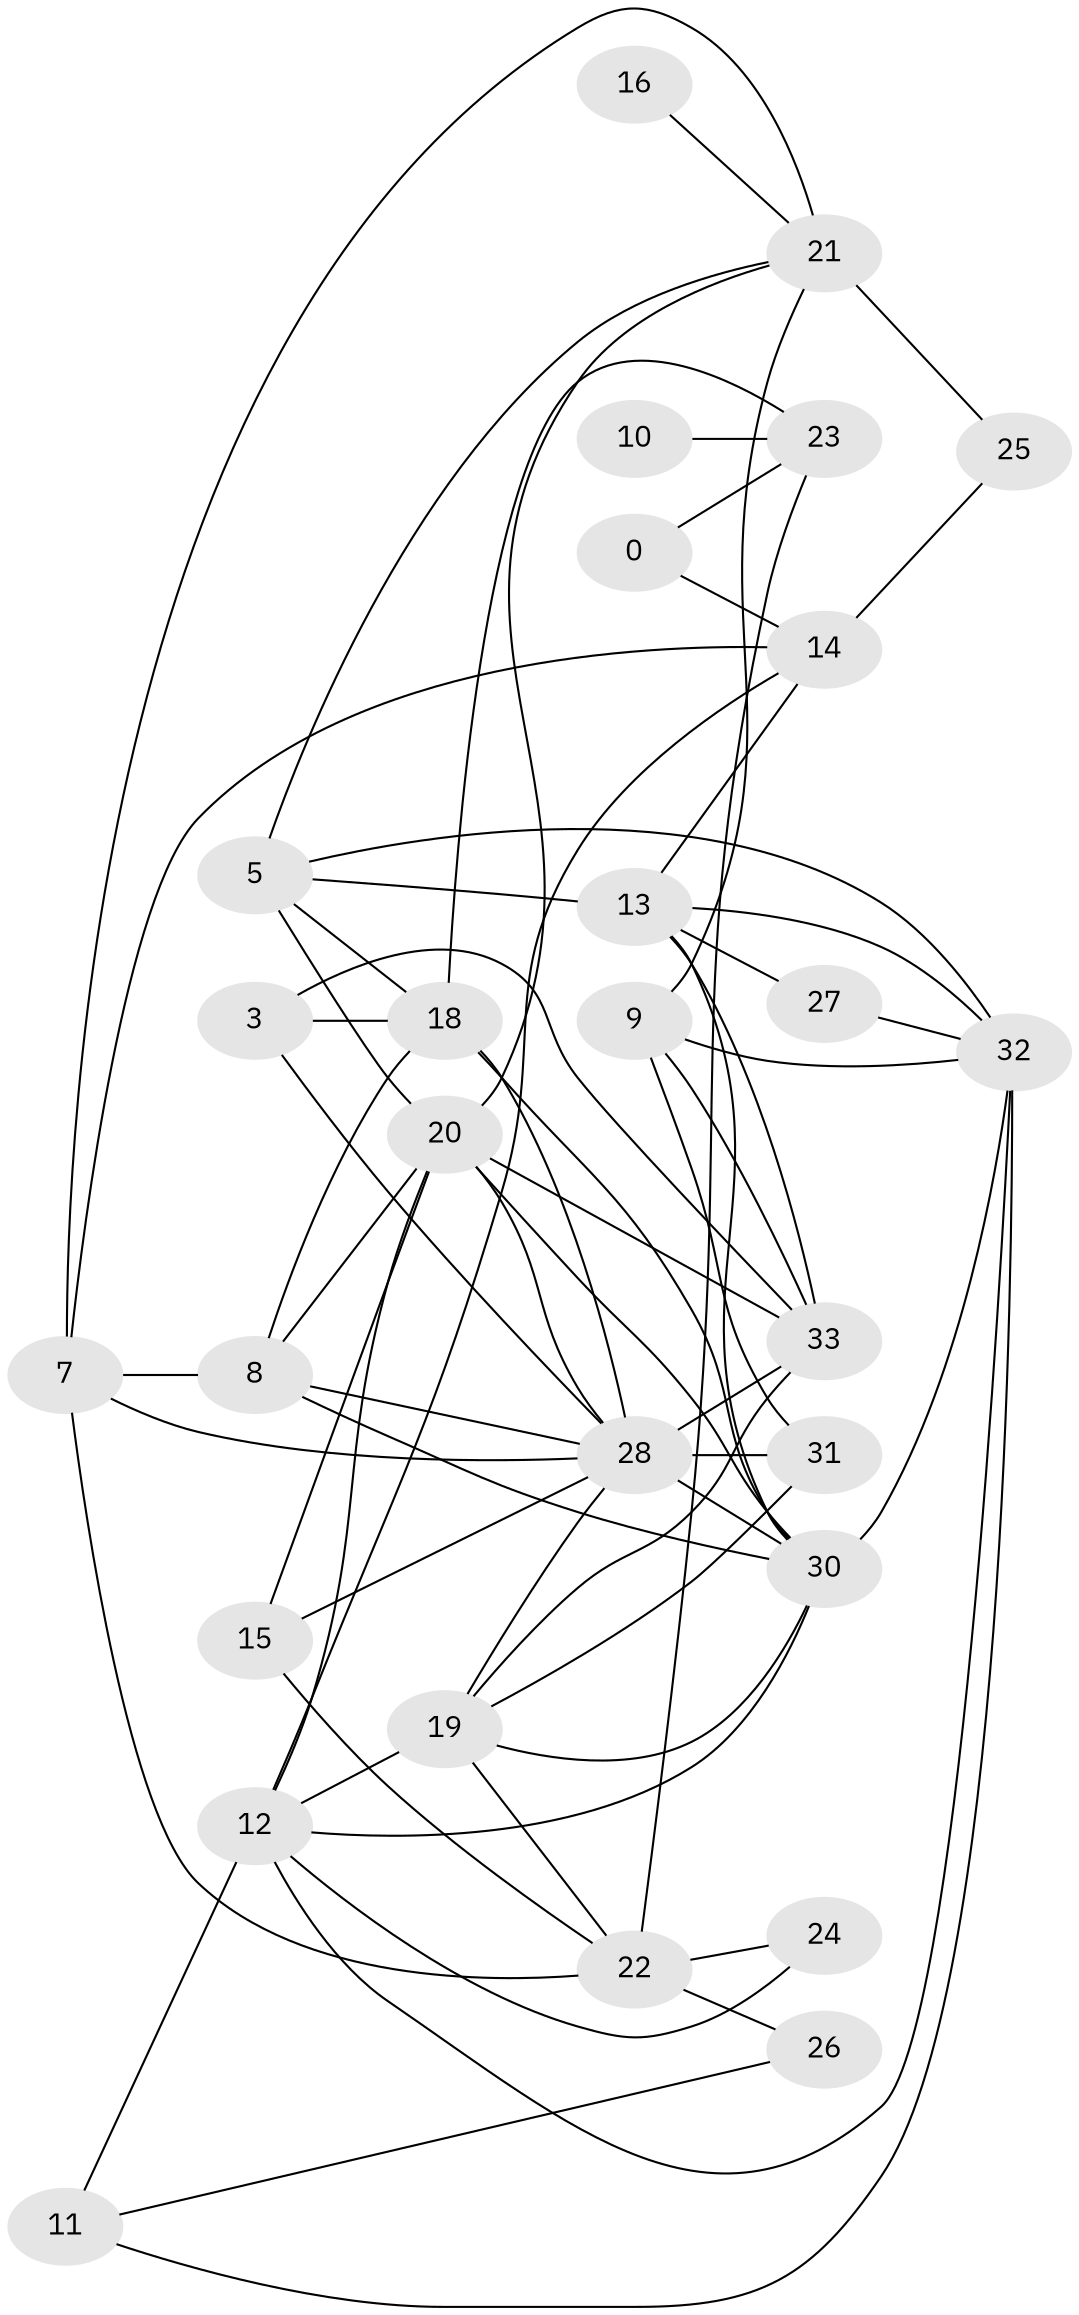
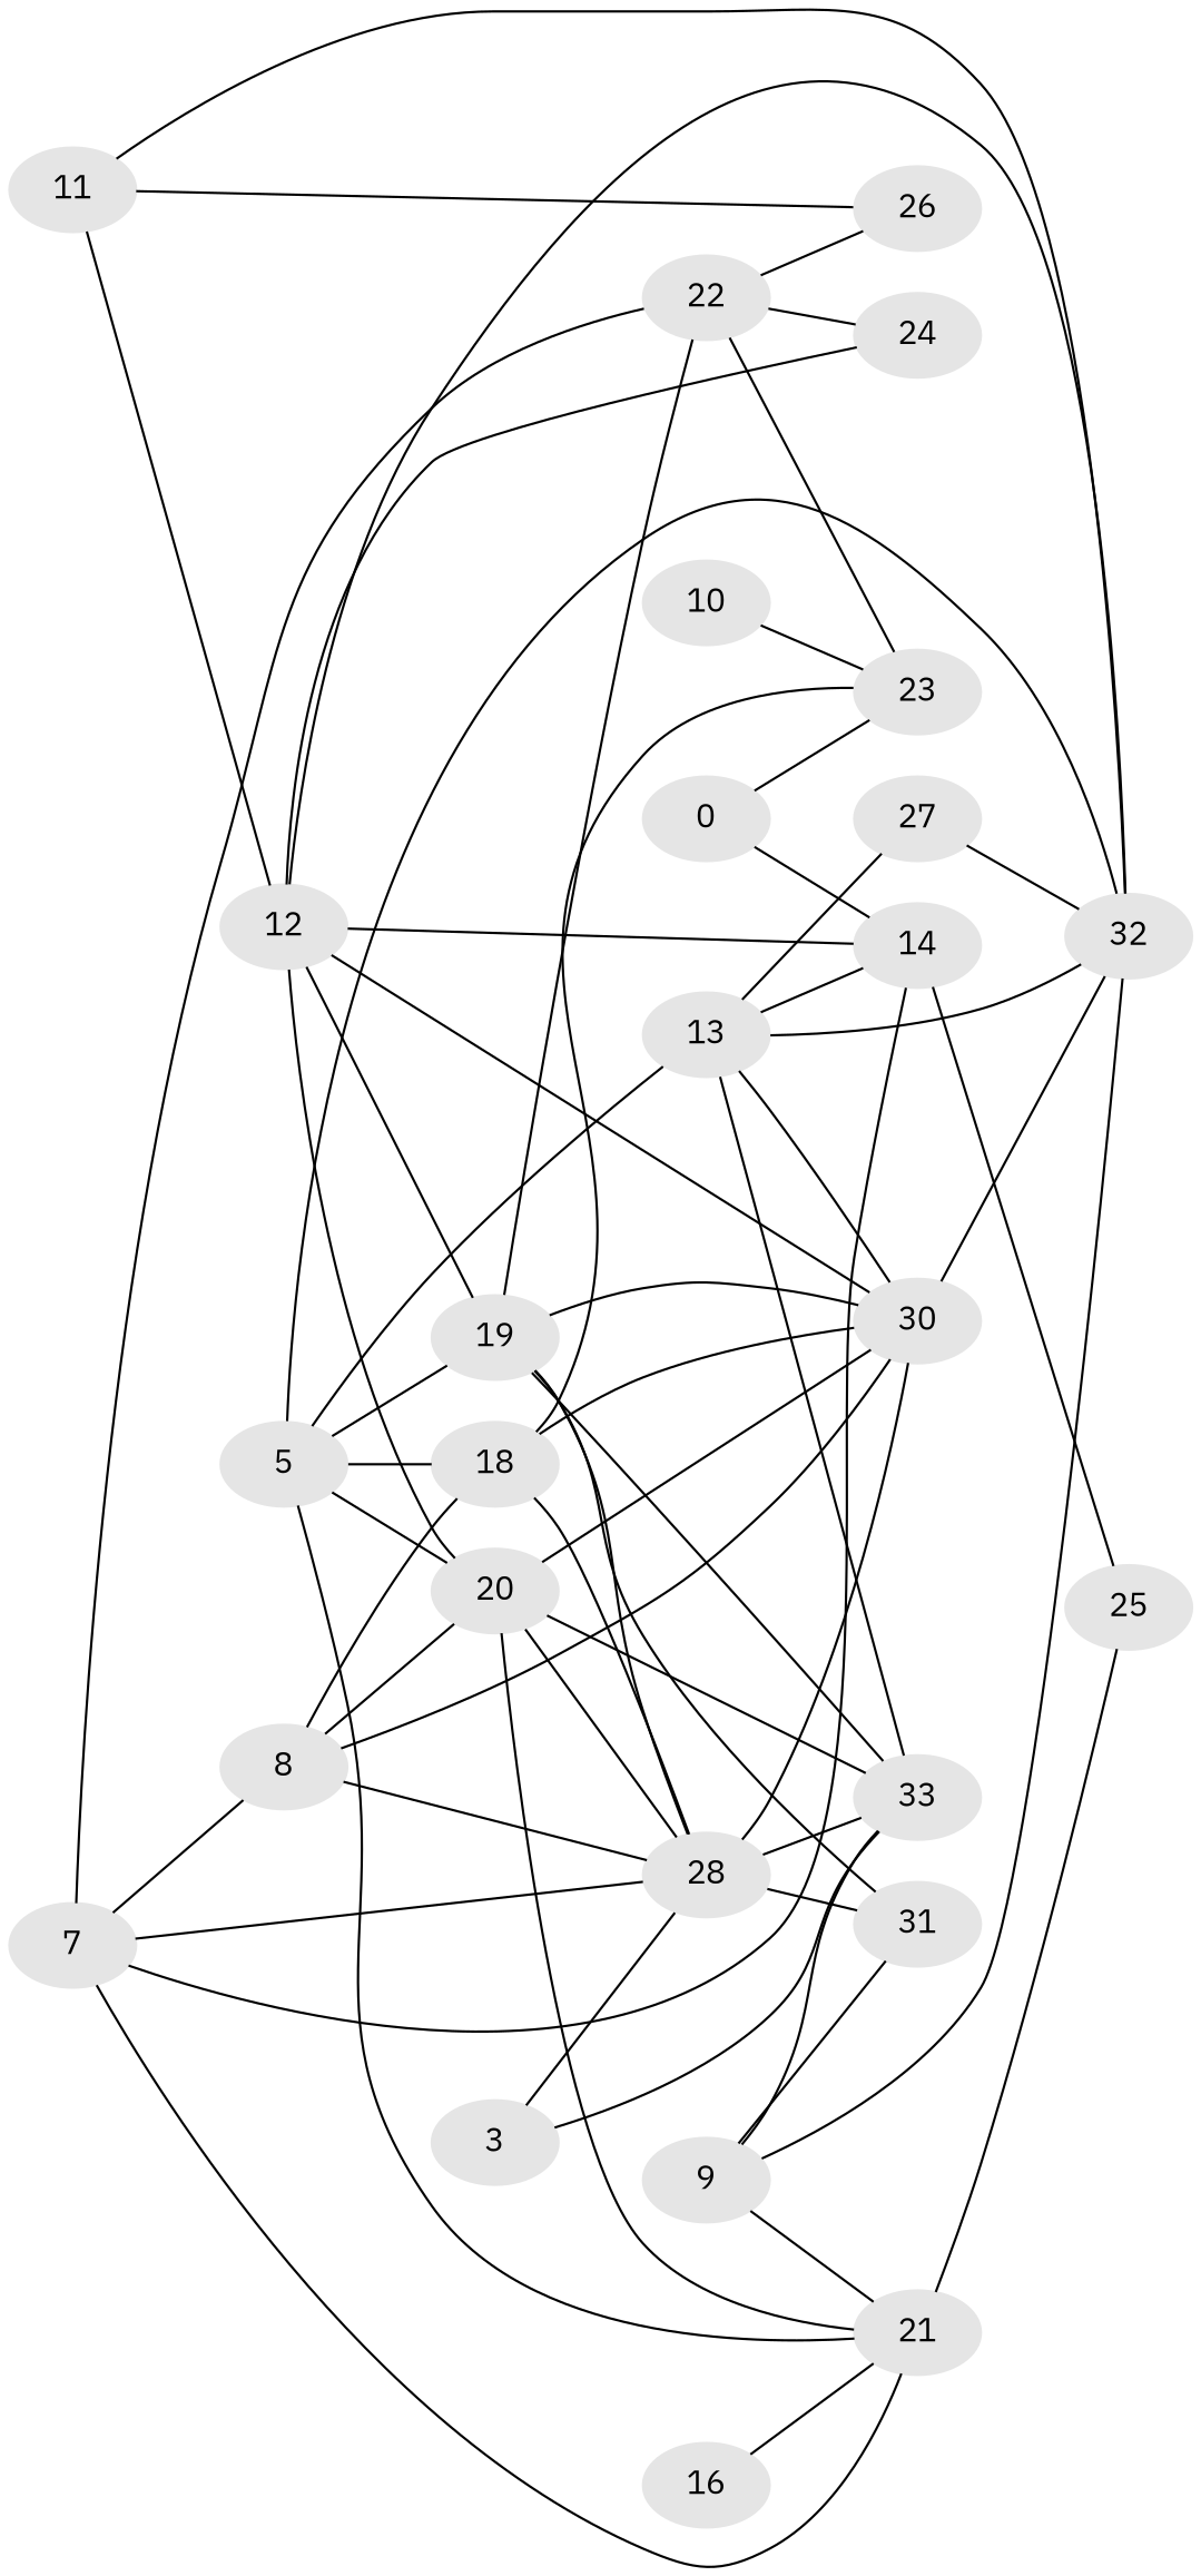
  graph {
    fontname="IBM Plex Sans"
    rankdir=LR
    node [color=gray90 fontname="IBM Plex Sans" style=filled]
    edge [fontname="IBM Plex Sans" weight=1.0]
    n1 [label=0]
    14
    23
    25
    3
    18
    28
    33
    30
    31
    5
    13
    19
    20
    21
    32
    27
    22
    7
    8
    26
    24
-   15
    9
    10
    11
    12
    16
    n1 -- 14
    n1 -- 23
    14 -- 25
-   3 -- 18
    3 -- 28
    3 -- 33
    18 -- 23 [weight=2.0]
    18 -- 28
    18 -- 30 [weight=2.0]
    28 -- 33 [weight=4.0]
    28 -- 30
    28 -- 31
    30 -- 32
    5 -- 18 [weight=2.0]
    5 -- 13
+   5 -- 19
    5 -- 20
    5 -- 21
    5 -- 32
    13 -- 14
    13 -- 33
    13 -- 30 [weight=2.0]
    13 -- 32 [weight=2.0]
    13 -- 27
    19 -- 28
    19 -- 33 [weight=2.0]
    19 -- 30
    19 -- 31
    19 -- 22
    20 -- 28
    20 -- 33 [weight=2.0]
    20 -- 30
    20 -- 21
    21 -- 25
    27 -- 32
    22 -- 23
    22 -- 26
    22 -- 24 [weight=2.0]
    7 -- 14
    7 -- 28
    7 -- 21
    7 -- 22
    7 -- 8
    8 -- 18
    8 -- 28
    8 -- 30 [weight=4.0]
    8 -- 20
-   15 -- 28
-   15 -- 20
-   15 -- 22 [weight=2.0]
    9 -- 33
    9 -- 31
    9 -- 21
    9 -- 32
    10 -- 23
    11 -- 32
    11 -- 26
    11 -- 12
    12 -- 14
    12 -- 30
    12 -- 19
    12 -- 20
    12 -- 32
    12 -- 24
    16 -- 21
  }
